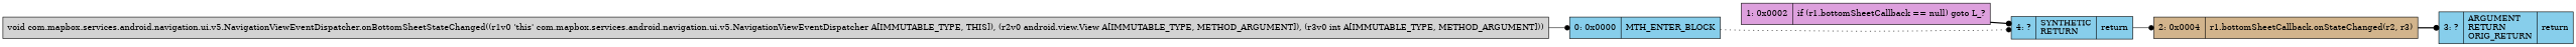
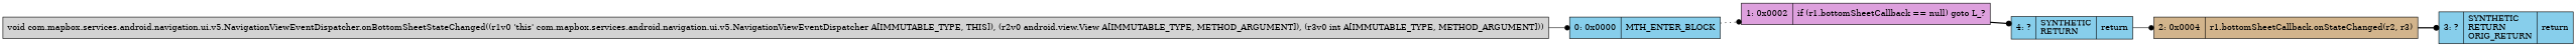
  digraph {
    rankdir=LR
    node [fillcolor=skyblue shape=record style=filled]
    edge [arrowhead=dot style=bold]
    n1 [label="{0\:\ 0x0000|MTH_ENTER_BLOCK\l}"]
    n2 [fillcolor=plum label="{1\:\ 0x0002|if (r1.bottomSheetCallback == null) goto L_?\l}"]
    n3 [label="{4\:\ ?|SYNTHETIC\lRETURN\l|return\l}"]
    n4 [fillcolor=tan label="{2\:\ 0x0004|r1.bottomSheetCallback.onStateChanged(r2, r3)\l}"]
-   n5 [label="{3\:\ ?|ARGUMENT\lRETURN\lORIG_RETURN\l|return\l}"]
+   n5 [label="{3\:\ ?|SYNTHETIC\lRETURN\lORIG_RETURN\l|return\l}"]
    n6 [fillcolor=lightgrey label="{void com.mapbox.services.android.navigation.ui.v5.NavigationViewEventDispatcher.onBottomSheetStateChanged((r1v0 'this' com.mapbox.services.android.navigation.ui.v5.NavigationViewEventDispatcher A[IMMUTABLE_TYPE, THIS]), (r2v0 android.view.View A[IMMUTABLE_TYPE, METHOD_ARGUMENT]), (r3v0 int A[IMMUTABLE_TYPE, METHOD_ARGUMENT])) }"]
-   n1 -> n3 [style=dotted]
+   n1 -> n2 [style=dotted]
    n2 -> n3
    n3 -> n4 [style=solid]
    n4 -> n5
    n6 -> n1 [style=solid]
  }
